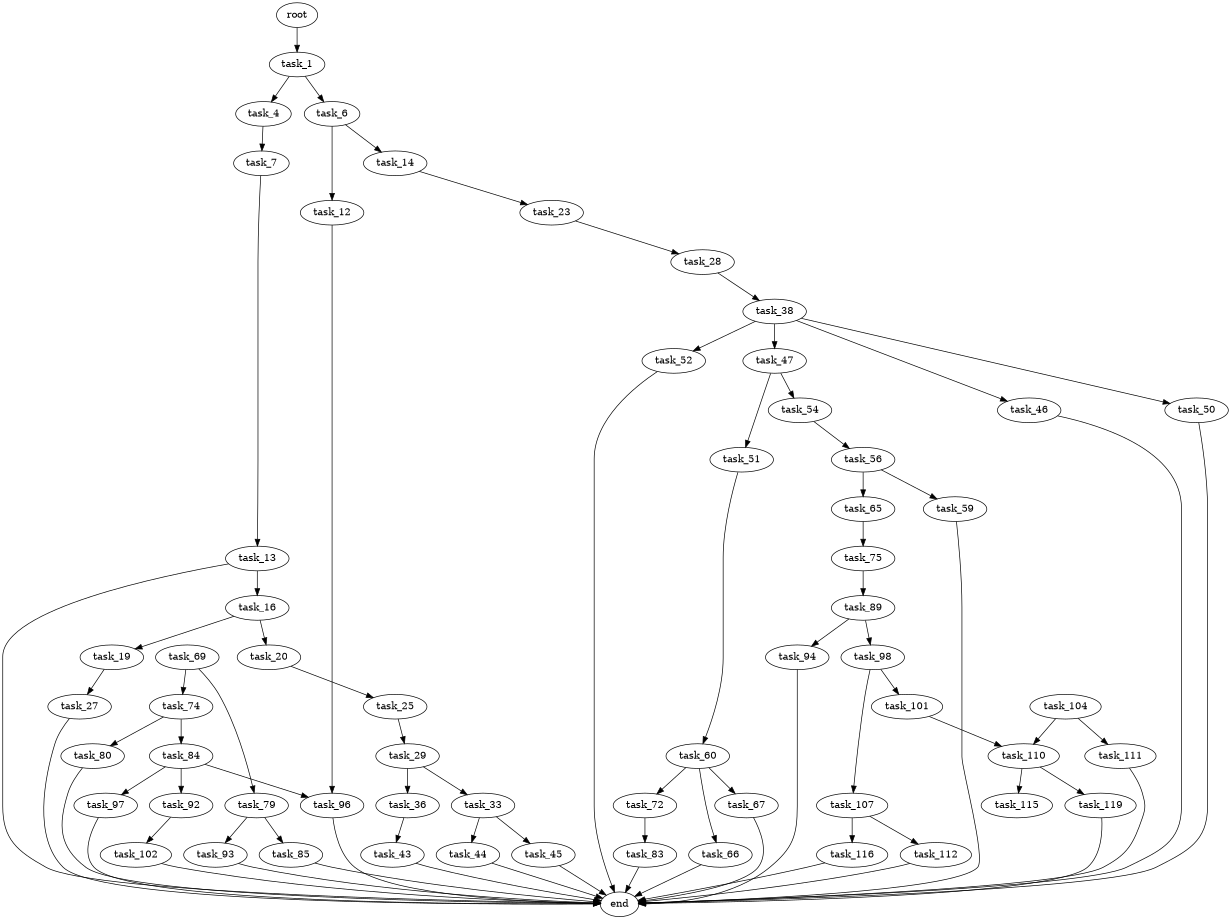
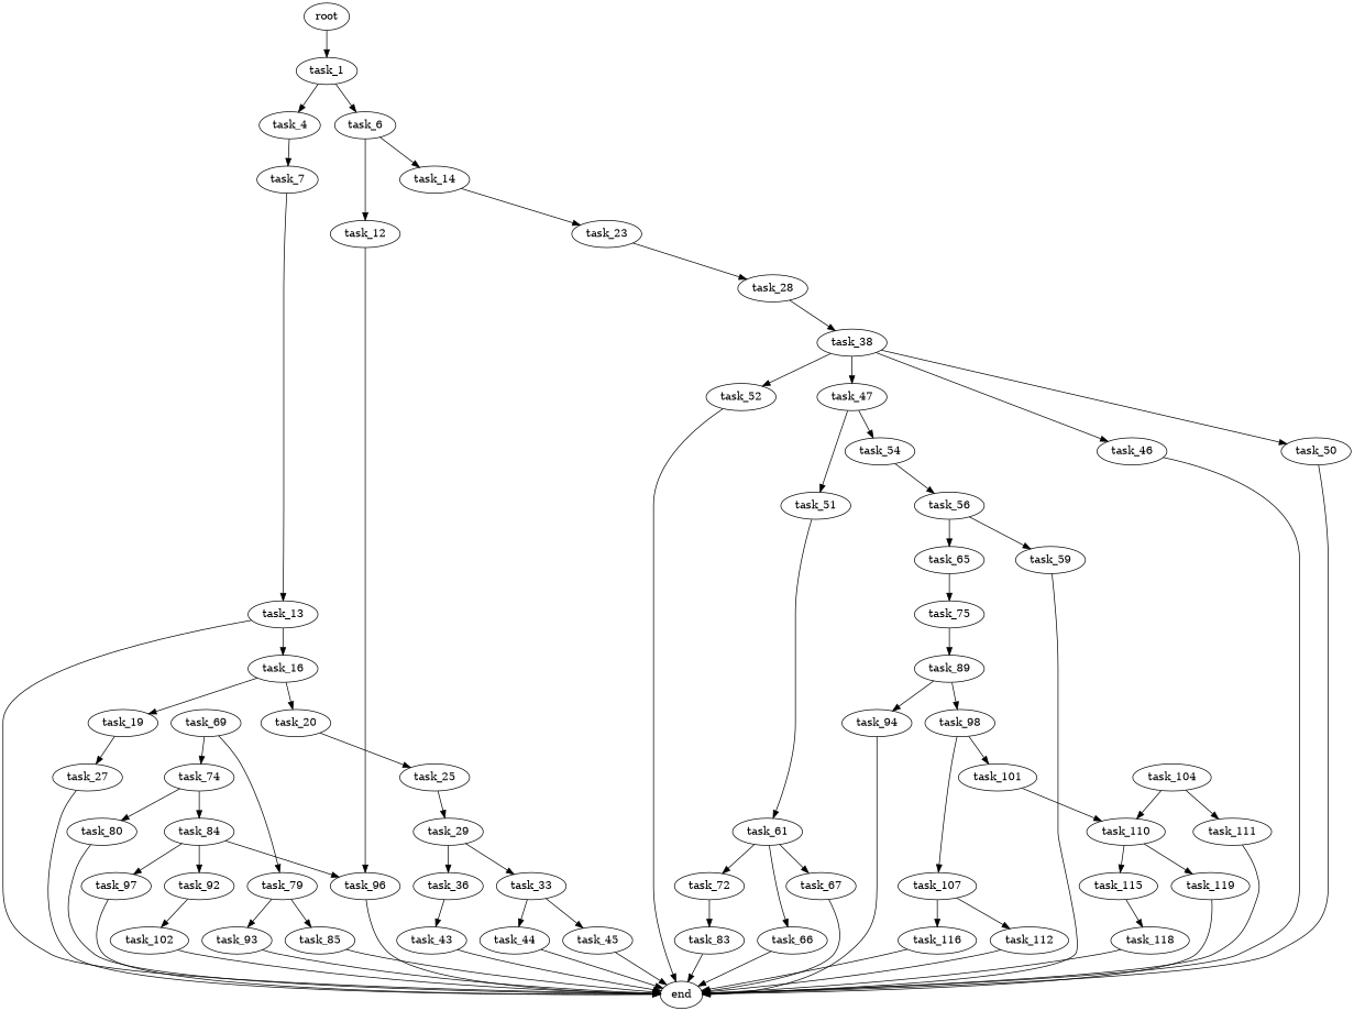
  digraph {
    root
    task_1
    task_4
    task_6
    task_7
    task_12
    task_14
    task_13
    task_96
    task_23
    task_16
    end
    task_19
    task_20
    task_28
    task_27
    task_25
    task_38
    task_29
    task_33
    task_36
    task_46
    task_47
    task_50
    task_52
    task_44
    task_45
    task_43
    task_51
    task_54
-   task_60
+   task_60 [label=task_61]
    task_56
    task_66
    task_67
    task_72
    task_59
    task_65
    task_69
    task_74
    task_79
    task_83
    task_75
    task_89
    task_80
    task_84
    task_85
    task_93
    task_94
    task_98
    task_92
    task_97
    task_102
    task_101
    task_107
    task_110
    task_112
    task_116
    task_104
    task_111
    task_115
    task_119
+   task_118
    root -> task_1
    task_1 -> task_4
    task_1 -> task_6
    task_4 -> task_7
    task_6 -> task_12
    task_6 -> task_14
    task_7 -> task_13
    task_12 -> task_96
    task_14 -> task_23
    task_13 -> task_16
    task_13 -> end
    task_96 -> end
    task_23 -> task_28
    task_16 -> task_19
    task_16 -> task_20
    task_19 -> task_27
    task_20 -> task_25
    task_28 -> task_38
    task_27 -> end
    task_25 -> task_29
    task_38 -> task_46
    task_38 -> task_47
    task_38 -> task_50
    task_38 -> task_52
    task_29 -> task_33
    task_29 -> task_36
    task_33 -> task_44
    task_33 -> task_45
    task_36 -> task_43
    task_46 -> end
    task_47 -> task_51
    task_47 -> task_54
    task_50 -> end
    task_52 -> end
    task_44 -> end
    task_45 -> end
    task_43 -> end
    task_51 -> task_60
    task_54 -> task_56
    task_60 -> task_66
    task_60 -> task_67
    task_60 -> task_72
    task_56 -> task_59
    task_56 -> task_65
    task_66 -> end
    task_67 -> end
    task_72 -> task_83
    task_59 -> end
    task_65 -> task_75
    task_69 -> task_74
    task_69 -> task_79
    task_74 -> task_80
    task_74 -> task_84
    task_79 -> task_85
    task_79 -> task_93
    task_83 -> end
    task_75 -> task_89
    task_89 -> task_94
    task_89 -> task_98
    task_80 -> end
    task_84 -> task_96
    task_84 -> task_92
    task_84 -> task_97
    task_85 -> end
    task_93 -> end
    task_94 -> end
    task_98 -> task_101
    task_98 -> task_107
    task_92 -> task_102
    task_97 -> end
    task_102 -> end
    task_101 -> task_110
    task_107 -> task_112
    task_107 -> task_116
    task_110 -> task_115
    task_110 -> task_119
    task_112 -> end
    task_116 -> end
    task_104 -> task_110
    task_104 -> task_111
    task_111 -> end
+   task_115 -> task_118
    task_119 -> end
+   task_118 -> end
  }
